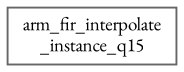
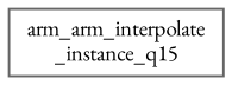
  digraph {
    rankdir=LR
    fontname="EB Garamond"
-   n1 [color=grey40 fillcolor=white fontname="EB Garamond" fontsize=10 height=0.2 label="arm_fir_interpolate\l_instance_q15" shape=box style=filled width=0.4]
+   n1 [color=grey40 fillcolor=white fontname="EB Garamond" fontsize=10 height=0.2 label="arm_arm_interpolate\l_instance_q15" shape=box style=filled width=0.4]
  }
